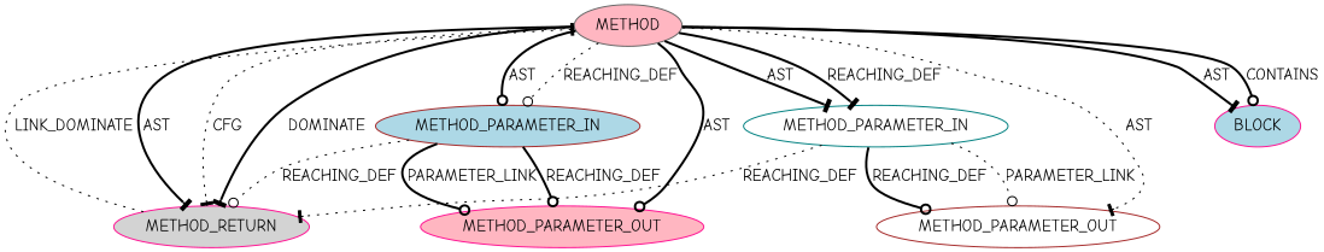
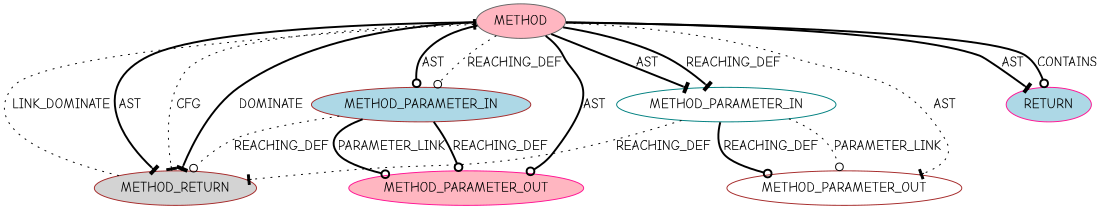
  digraph {
    fontname="Comic Neue"
    node [CODE="struct sock *sk" COLUMN_NUMBER=6 LINE_NUMBER=173 ORDER=1 color=brown fillcolor=lightpink fontname="Comic Neue" style=filled EVALUATION_STRATEGY=BY_VALUE TYPE_FULL_NAME="sock*" IS_VARIADIC=false]
    edge [arrowhead=tee fontname="Comic Neue" style=bold]
    n1 [AST_PARENT_FULL_NAME="tls.h:<global>" AST_PARENT_TYPE=TYPE_DECL CODE="void tls_sw_write_space(struct sock *sk, struct tls_context *ctx);" COLUMN_NUMBER_END=65 FILENAME="tls.h" FULL_NAME=tls_sw_write_space IS_EXTERNAL=false LINE_NUMBER_END=173 NAME=tls_sw_write_space ORDER=39 SIGNATURE="void tls_sw_write_space (sock*,tls_context*)" color=gray40 label=METHOD EVALUATION_STRATEGY="" TYPE_FULL_NAME="" IS_VARIADIC=""]
-   n2 [CODE=RET ORDER=4 TYPE_FULL_NAME=void color=deeppink fillcolor=lightgrey label=METHOD_RETURN IS_VARIADIC=""]
+   n2 [CODE=RET ORDER=4 TYPE_FULL_NAME=void fillcolor=lightgrey label=METHOD_RETURN IS_VARIADIC=""]
    n3 [COLUMN_NUMBER=25 INDEX=1 NAME=sk fillcolor=lightblue label=METHOD_PARAMETER_IN]
    n4 [CODE="struct tls_context *ctx" COLUMN_NUMBER=42 INDEX=2 NAME=ctx ORDER=2 TYPE_FULL_NAME="tls_context*" fillcolor=white label=METHOD_PARAMETER_OUT]
-   n5 [ARGUMENT_INDEX=-1 CODE="<empty>" ORDER=3 TYPE_FULL_NAME="<empty>" color=deeppink fillcolor=lightblue label=BLOCK COLUMN_NUMBER="" LINE_NUMBER="" EVALUATION_STRATEGY="" IS_VARIADIC=""]
+   n5 [ARGUMENT_INDEX=-1 CODE="<empty>" ORDER=3 TYPE_FULL_NAME="<empty>" color=deeppink fillcolor=lightblue label=RETURN COLUMN_NUMBER="" LINE_NUMBER="" EVALUATION_STRATEGY="" IS_VARIADIC=""]
    n6 [COLUMN_NUMBER=25 INDEX=1 NAME=sk color=deeppink label=METHOD_PARAMETER_OUT]
    n7 [CODE="struct tls_context *ctx" COLUMN_NUMBER=42 INDEX=2 NAME=ctx ORDER=2 TYPE_FULL_NAME="tls_context*" color=teal fillcolor=white label=METHOD_PARAMETER_IN]
    n1 -> n2 [label=AST]
    n1 -> n2 [label=CFG style=dotted]
    n1 -> n2 [label=DOMINATE]
    n1 -> n3 [arrowhead=odot label=AST]
    n1 -> n3 [arrowhead=odot label=REACHING_DEF style=dotted]
    n1 -> n4 [label=AST style=dotted]
    n1 -> n5 [label=AST]
    n1 -> n5 [arrowhead=odot label=CONTAINS]
    n1 -> n6 [arrowhead=odot label=AST]
    n1 -> n7 [label=AST]
    n1 -> n7 [label=REACHING_DEF]
    n2 -> n1 [label=LINK_DOMINATE style=dotted]
    n3 -> n2 [VARIABLE=sk arrowhead=odot label=REACHING_DEF style=dotted]
    n3 -> n6 [arrowhead=odot label=PARAMETER_LINK]
    n3 -> n6 [VARIABLE=sk arrowhead=odot label=REACHING_DEF]
    n7 -> n2 [VARIABLE=ctx label=REACHING_DEF style=dotted]
    n7 -> n4 [arrowhead=odot label=PARAMETER_LINK style=dotted]
    n7 -> n4 [VARIABLE=ctx arrowhead=odot label=REACHING_DEF]
  }
